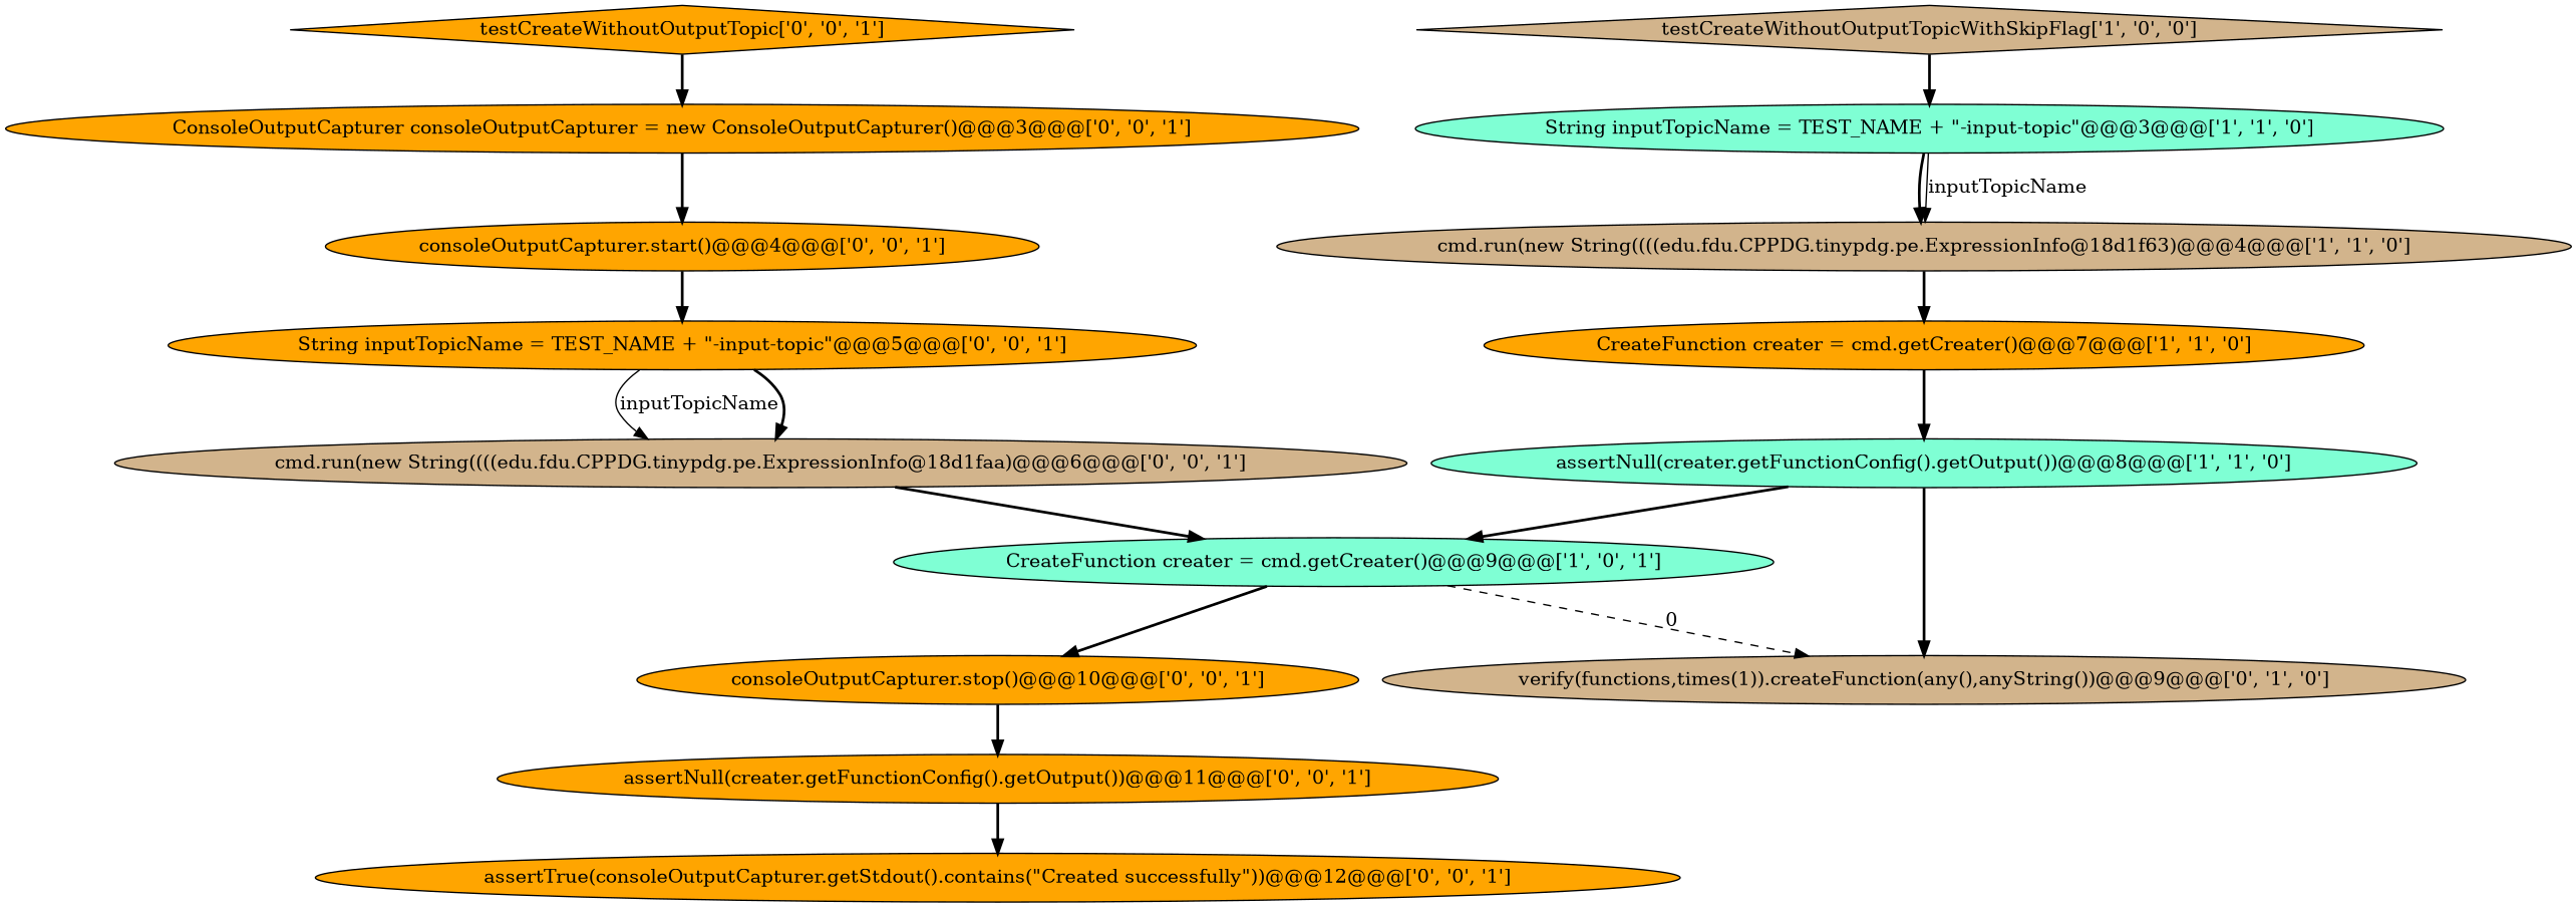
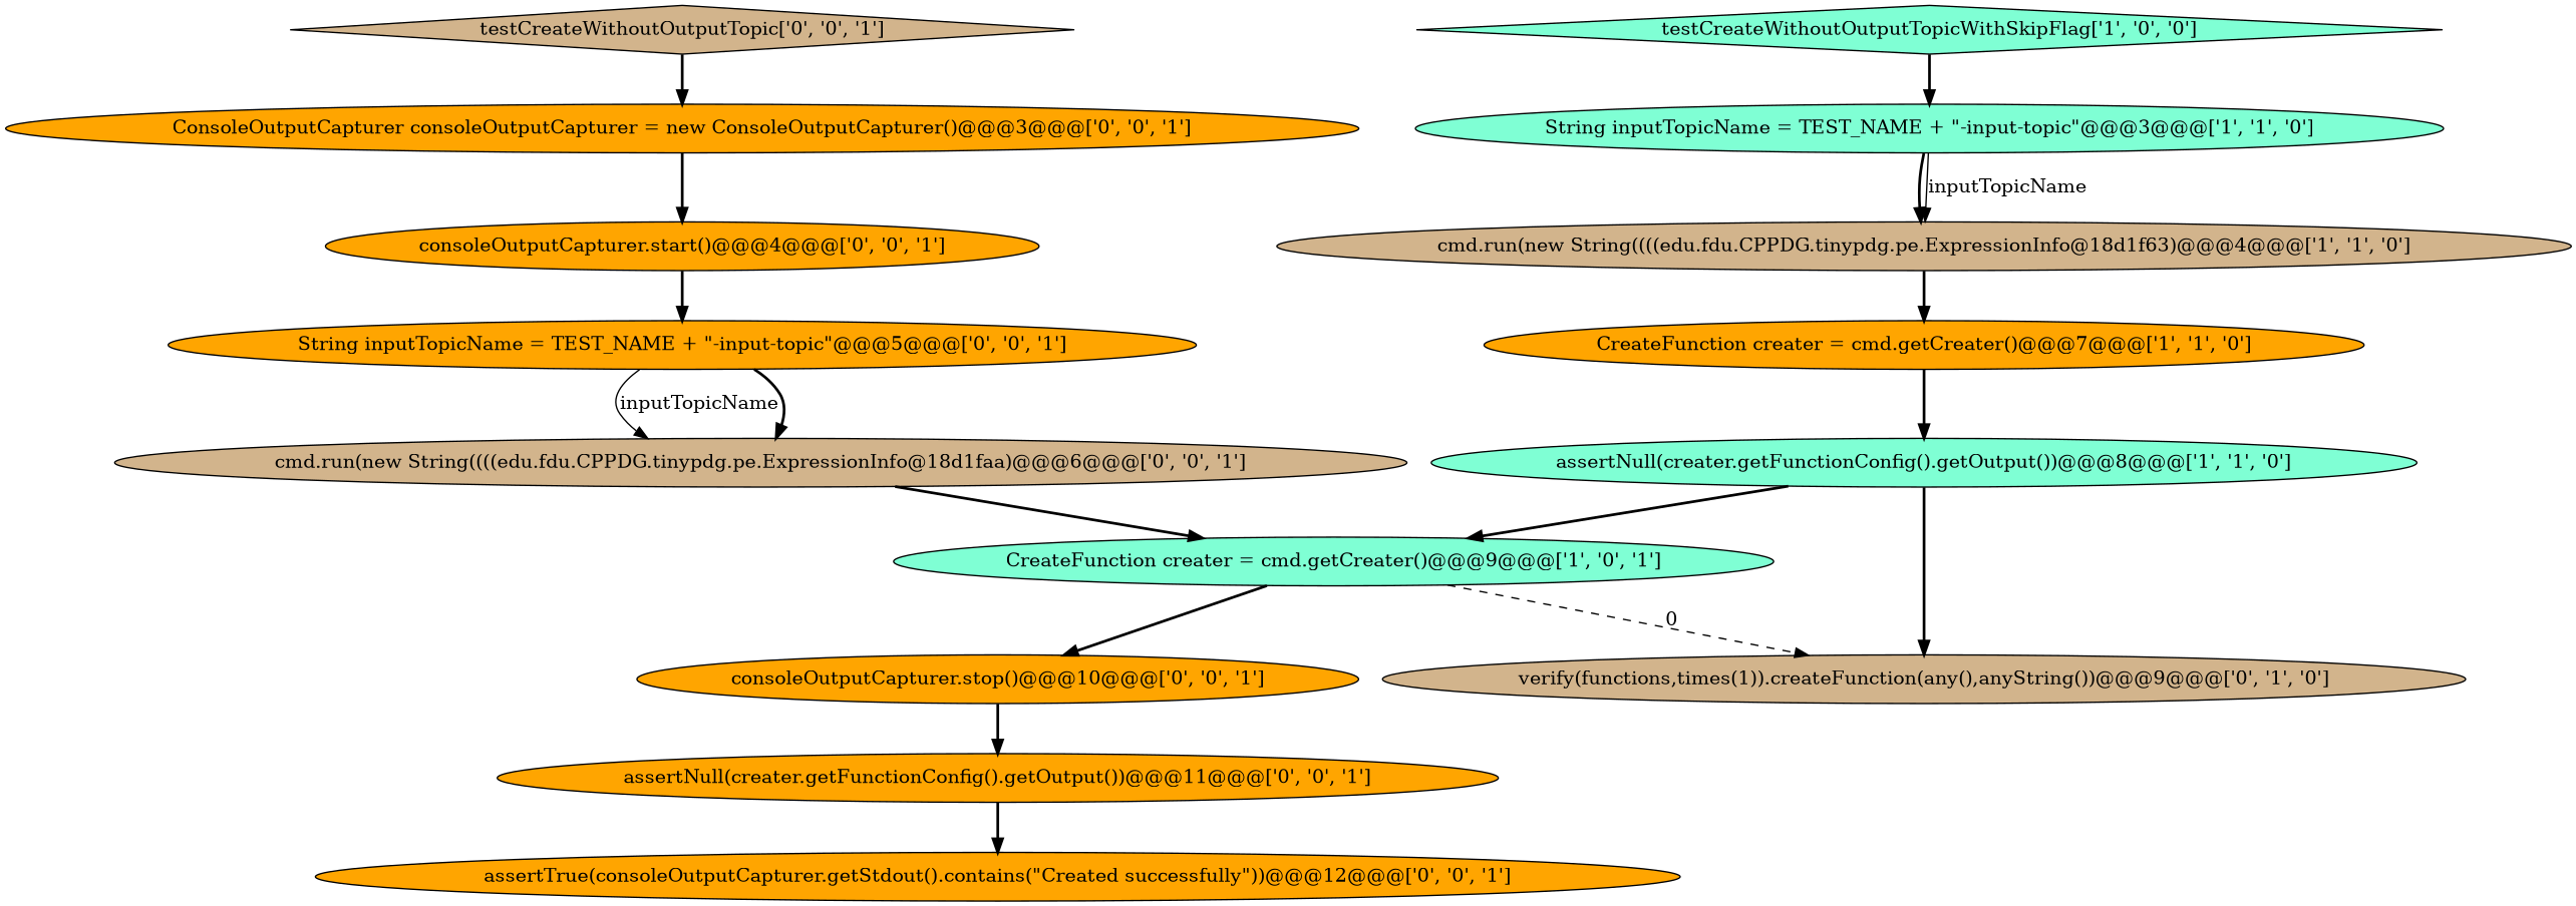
  digraph {
    node [fillcolor=orange shape=ellipse style=filled]
    edge [style=bold]
    n1 [fillcolor=aquamarine label="String inputTopicName = TEST_NAME + \"-input-topic\"@@@3@@@['1', '1', '0']"]
    n2 [fillcolor=tan label="cmd.run(new String((((edu.fdu.CPPDG.tinypdg.pe.ExpressionInfo@18d1f63)@@@4@@@['1', '1', '0']"]
-   n3 [label="testCreateWithoutOutputTopic['0', '0', '1']" shape=diamond]
+   n3 [fillcolor=tan label="testCreateWithoutOutputTopic['0', '0', '1']" shape=diamond]
    n4 [label="ConsoleOutputCapturer consoleOutputCapturer = new ConsoleOutputCapturer()@@@3@@@['0', '0', '1']"]
    n5 [label="consoleOutputCapturer.start()@@@4@@@['0', '0', '1']"]
    n6 [label="consoleOutputCapturer.stop()@@@10@@@['0', '0', '1']"]
    n7 [label="assertNull(creater.getFunctionConfig().getOutput())@@@11@@@['0', '0', '1']"]
    n8 [label="assertTrue(consoleOutputCapturer.getStdout().contains(\"Created successfully\"))@@@12@@@['0', '0', '1']"]
    n9 [label="CreateFunction creater = cmd.getCreater()@@@7@@@['1', '1', '0']"]
    n10 [fillcolor=aquamarine label="assertNull(creater.getFunctionConfig().getOutput())@@@8@@@['1', '1', '0']"]
    n11 [fillcolor=tan label="verify(functions,times(1)).createFunction(any(),anyString())@@@9@@@['0', '1', '0']"]
    n12 [fillcolor=aquamarine label="CreateFunction creater = cmd.getCreater()@@@9@@@['1', '0', '1']"]
    n13 [fillcolor=tan label="cmd.run(new String((((edu.fdu.CPPDG.tinypdg.pe.ExpressionInfo@18d1faa)@@@6@@@['0', '0', '1']"]
-   n14 [fillcolor=tan label="testCreateWithoutOutputTopicWithSkipFlag['1', '0', '0']" shape=diamond]
+   n14 [fillcolor=aquamarine label="testCreateWithoutOutputTopicWithSkipFlag['1', '0', '0']" shape=diamond]
    n15 [label="String inputTopicName = TEST_NAME + \"-input-topic\"@@@5@@@['0', '0', '1']"]
    n1 -> n2
    n1 -> n2 [label=inputTopicName style=solid]
    n2 -> n9
    n3 -> n4
    n4 -> n5
    n5 -> n15
    n6 -> n7
    n7 -> n8
    n9 -> n10
    n10 -> n11
    n10 -> n12
    n12 -> n6
    n12 -> n11 [label=0 style=dashed]
    n13 -> n12
    n14 -> n1
    n15 -> n13 [label=inputTopicName style=solid]
    n15 -> n13
  }
